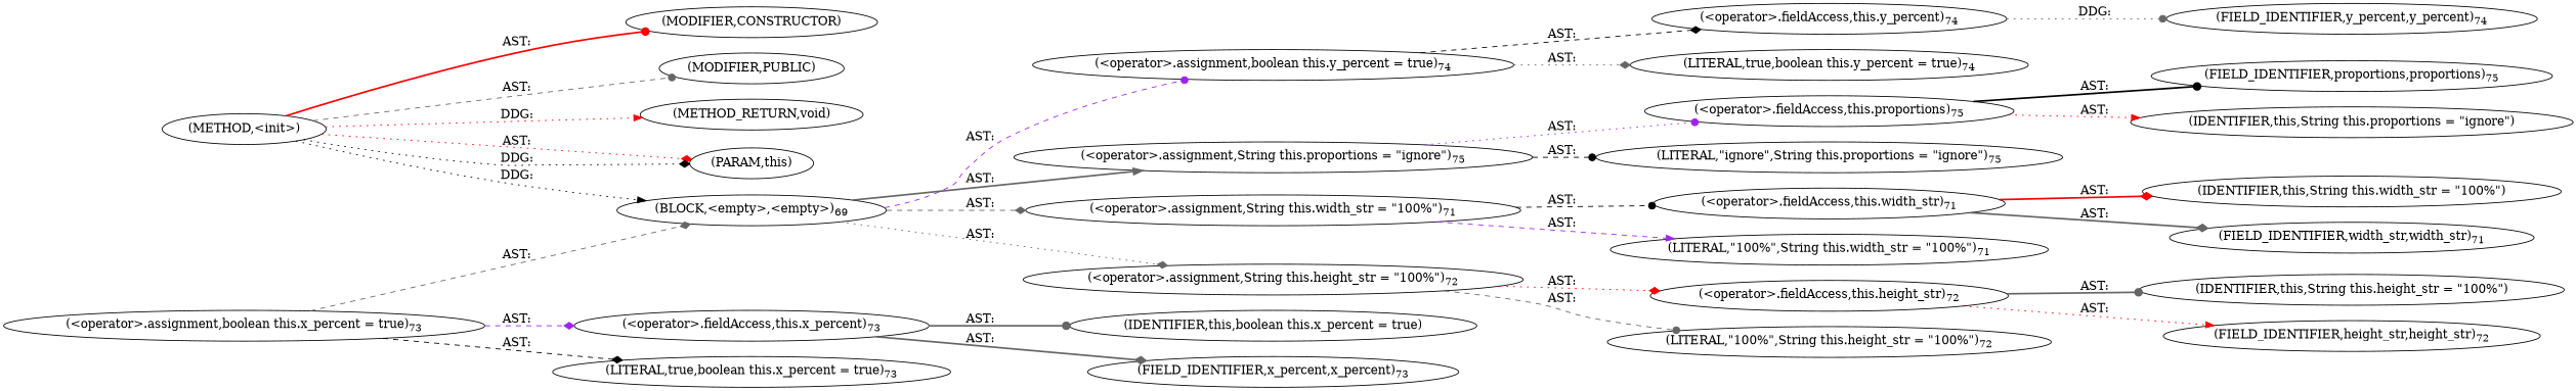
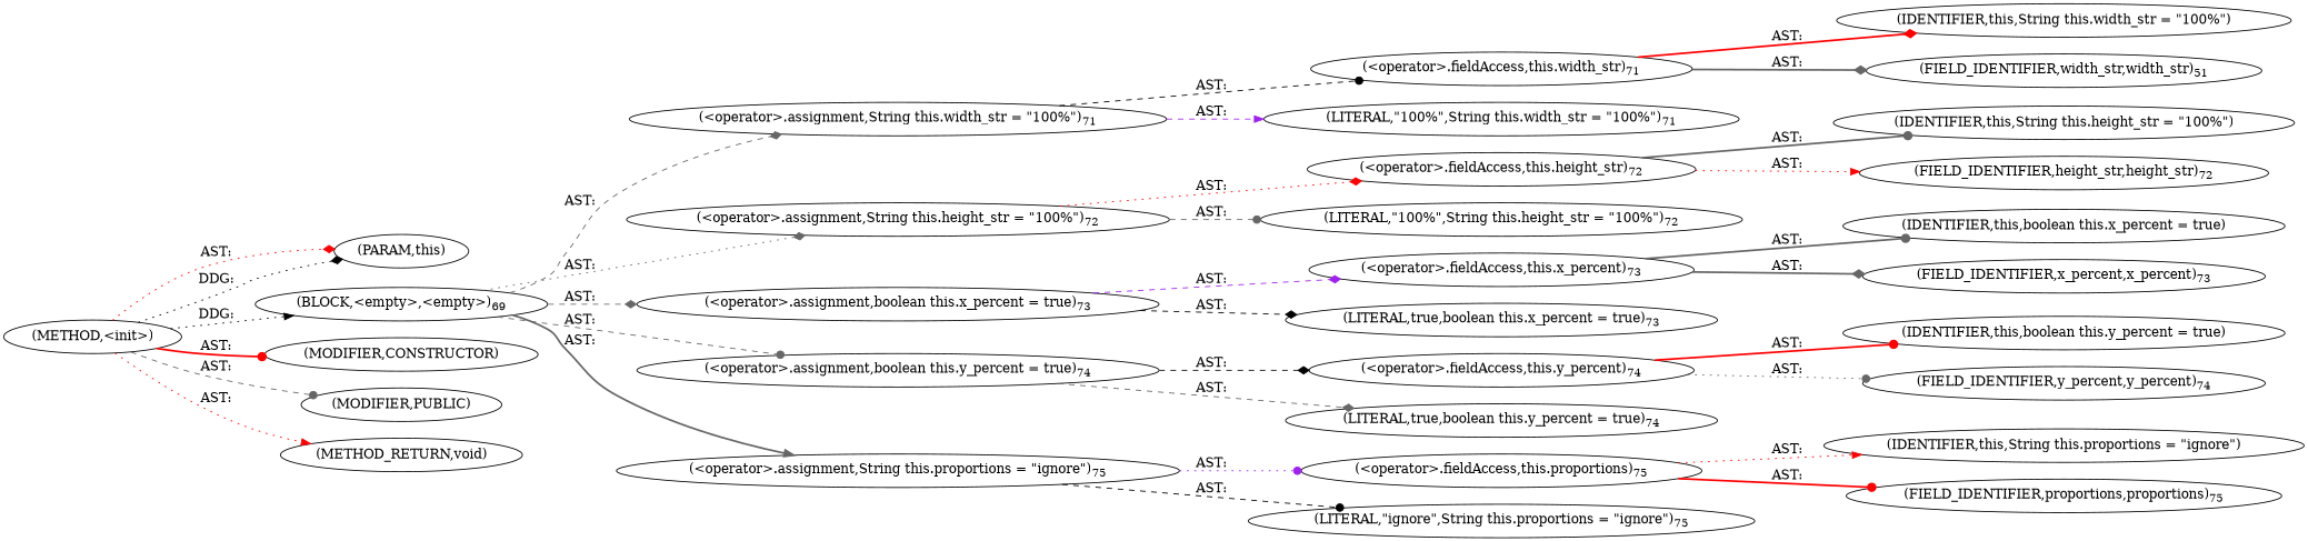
  digraph {
    rankdir=LR
    edge [arrowhead=diamond color=gray40 style=dashed]
    n1 [label=<(METHOD,&lt;init&gt;)>]
    n2 [label=<(PARAM,this)>]
    n3 [label=<(BLOCK,&lt;empty&gt;,&lt;empty&gt;)<SUB>69</SUB>>]
    n4 [label=<(MODIFIER,CONSTRUCTOR)>]
    n5 [label=<(MODIFIER,PUBLIC)>]
    n6 [label=<(METHOD_RETURN,void)>]
    n7 [label=<(&lt;operator&gt;.assignment,String this.width_str = &quot;100%&quot;)<SUB>71</SUB>>]
    n8 [label=<(&lt;operator&gt;.assignment,String this.height_str = &quot;100%&quot;)<SUB>72</SUB>>]
    n9 [label=<(&lt;operator&gt;.assignment,boolean this.x_percent = true)<SUB>73</SUB>>]
    n10 [label=<(&lt;operator&gt;.assignment,boolean this.y_percent = true)<SUB>74</SUB>>]
    n11 [label=<(&lt;operator&gt;.assignment,String this.proportions = &quot;ignore&quot;)<SUB>75</SUB>>]
    n12 [label=<(&lt;operator&gt;.fieldAccess,this.width_str)<SUB>71</SUB>>]
    n13 [label=<(LITERAL,&quot;100%&quot;,String this.width_str = &quot;100%&quot;)<SUB>71</SUB>>]
    n14 [label=<(&lt;operator&gt;.fieldAccess,this.height_str)<SUB>72</SUB>>]
    n15 [label=<(LITERAL,&quot;100%&quot;,String this.height_str = &quot;100%&quot;)<SUB>72</SUB>>]
    n16 [label=<(&lt;operator&gt;.fieldAccess,this.x_percent)<SUB>73</SUB>>]
    n17 [label=<(LITERAL,true,boolean this.x_percent = true)<SUB>73</SUB>>]
    n18 [label=<(&lt;operator&gt;.fieldAccess,this.y_percent)<SUB>74</SUB>>]
    n19 [label=<(LITERAL,true,boolean this.y_percent = true)<SUB>74</SUB>>]
    n20 [label=<(&lt;operator&gt;.fieldAccess,this.proportions)<SUB>75</SUB>>]
    n21 [label=<(LITERAL,&quot;ignore&quot;,String this.proportions = &quot;ignore&quot;)<SUB>75</SUB>>]
    n22 [label=<(IDENTIFIER,this,String this.width_str = &quot;100%&quot;)>]
-   n23 [label=<(FIELD_IDENTIFIER,width_str,width_str)<SUB>71</SUB>>]
+   n23 [label=<(FIELD_IDENTIFIER,width_str,width_str)<SUB>51</SUB>>]
    n24 [label=<(IDENTIFIER,this,String this.height_str = &quot;100%&quot;)>]
    n25 [label=<(FIELD_IDENTIFIER,height_str,height_str)<SUB>72</SUB>>]
    n26 [label=<(IDENTIFIER,this,boolean this.x_percent = true)>]
    n27 [label=<(FIELD_IDENTIFIER,x_percent,x_percent)<SUB>73</SUB>>]
+   n28 [label=<(IDENTIFIER,this,boolean this.y_percent = true)>]
    n29 [label=<(FIELD_IDENTIFIER,y_percent,y_percent)<SUB>74</SUB>>]
    n30 [label=<(IDENTIFIER,this,String this.proportions = &quot;ignore&quot;)>]
    n31 [label=<(FIELD_IDENTIFIER,proportions,proportions)<SUB>75</SUB>>]
    n1 -> n2 [color=red label="AST: " style=dotted]
    n1 -> n2 [color=black label="DDG: " style=dotted]
    n1 -> n3 [arrowhead=normal color=black label="DDG: " style=dotted]
    n1 -> n4 [arrowhead=dot color=red label="AST: " style=bold]
    n1 -> n5 [arrowhead=dot label="AST: "]
-   n1 -> n6 [arrowhead=normal color=red label="DDG: " style=dotted]
+   n1 -> n6 [arrowhead=normal color=red label="AST: " style=dotted]
    n3 -> n7 [label="AST: "]
    n3 -> n8 [label="AST: " style=dotted]
-   n9 -> n3 [label="AST: "]
-   n3 -> n10 [arrowhead=dot color=purple label="AST: "]
+   n3 -> n9 [label="AST: "]
+   n3 -> n10 [arrowhead=dot label="AST: "]
    n3 -> n11 [arrowhead=normal label="AST: " style=bold]
    n7 -> n12 [arrowhead=dot color=black label="AST: "]
    n7 -> n13 [arrowhead=normal color=purple label="AST: "]
    n8 -> n14 [color=red label="AST: " style=dotted]
    n8 -> n15 [arrowhead=dot label="AST: "]
    n9 -> n16 [color=purple label="AST: "]
    n9 -> n17 [color=black label="AST: "]
    n10 -> n18 [color=black label="AST: "]
-   n10 -> n19 [label="AST: " style=dotted]
+   n10 -> n19 [label="AST: "]
    n11 -> n20 [arrowhead=dot color=purple label="AST: " style=dotted]
    n11 -> n21 [arrowhead=dot color=black label="AST: "]
    n12 -> n22 [color=red label="AST: " style=bold]
    n12 -> n23 [label="AST: " style=bold]
    n14 -> n24 [arrowhead=dot label="AST: " style=bold]
    n14 -> n25 [arrowhead=normal color=red label="AST: " style=dotted]
    n16 -> n26 [arrowhead=dot label="AST: " style=bold]
    n16 -> n27 [label="AST: " style=bold]
-   n18 -> n29 [arrowhead=dot label="DDG: " style=dotted]
+   n18 -> n28 [arrowhead=dot color=red label="AST: " style=bold]
+   n18 -> n29 [arrowhead=dot label="AST: " style=dotted]
    n20 -> n30 [arrowhead=normal color=red label="AST: " style=dotted]
-   n20 -> n31 [arrowhead=dot color=black label="AST: " style=bold]
+   n20 -> n31 [arrowhead=dot color=red label="AST: " style=bold]
  }
